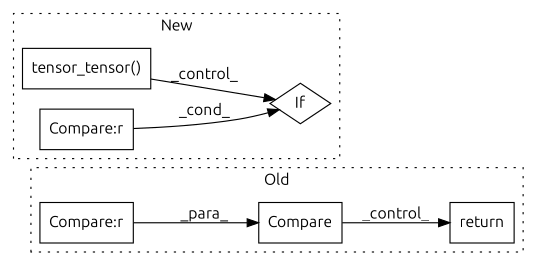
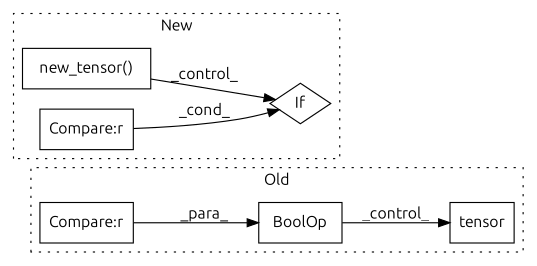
  digraph {
    fontname=Ubuntu
    rankdir=LR
    node [a=40 fontname=Ubuntu s=1295 shape=box]
    edge [fontname=Ubuntu]
-   n1 [a=93 l=7 label=return s=1791]
-   n2 [a=72 l=64 label=Compare]
+   n1 [a=93 l=7 label=tensor s=1791]
+   n2 [a=72 l=64 label=BoolOp]
    n3 [l=15 label="Compare:r"]
-   n4 [a=75 l="17,20" label="tensor_tensor()" s="1791,1819"]
+   n4 [a=75 l="17,20" label="new_tensor()" s="1791,1819"]
    n5 [a=96 l=3 label=If s=1475 shape=diamond]
    n6 [l=13 label="Compare:r" s=1478]
    subgraph cluster_1 {
      label=Old
      style=dotted
      n1
      n2
      n3
    }
    subgraph cluster_2 {
      label=New
      style=dotted
      n4
      n5
      n6
    }
    n2 -> n1 [label=_control_]
    n3 -> n2 [label=_para_]
    n4 -> n5 [label=_control_]
    n6 -> n5 [label=_cond_]
  }
